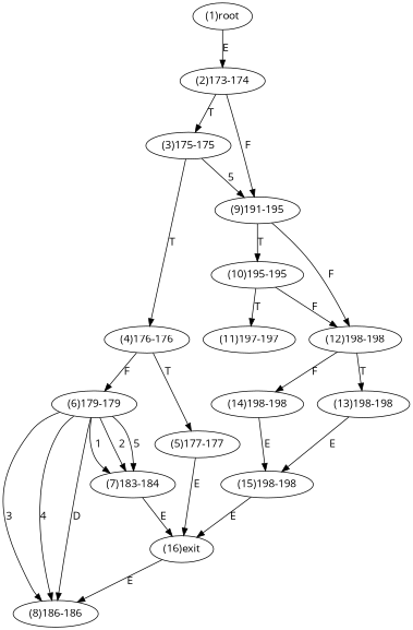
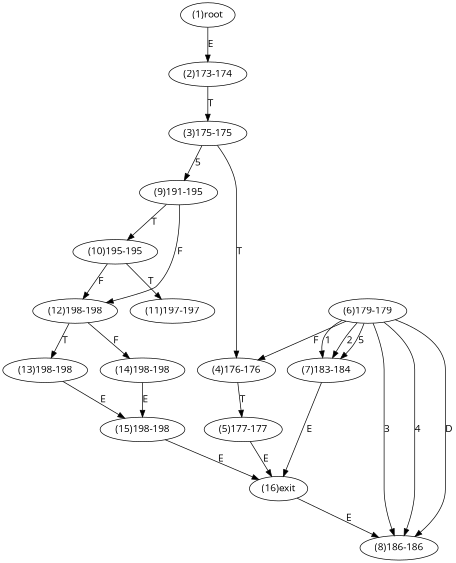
  digraph {
    fontname="Open Sans"
    node [fontname="Open Sans"]
    edge [fontname="Open Sans"]
    n1 [label="(1)root"]
    n2 [label="(2)173-174"]
    n3 [label="(3)175-175"]
    n4 [label="(9)191-195"]
    n5 [label="(4)176-176"]
    n6 [label="(10)195-195"]
    n7 [label="(12)198-198"]
    n8 [label="(5)177-177"]
    n9 [label="(6)179-179"]
    n10 [label="(16)exit"]
    n11 [label="(7)183-184"]
    n12 [label="(8)186-186"]
    n13 [label="(11)197-197"]
    n14 [label="(13)198-198"]
    n15 [label="(14)198-198"]
    n16 [label="(15)198-198"]
    n1 -> n2 [label=E]
    n2 -> n3 [label=T]
-   n2 -> n4 [label=F]
    n3 -> n4 [label=5]
    n3 -> n5 [label=T]
    n4 -> n6 [label=T]
    n4 -> n7 [label=F]
    n5 -> n8 [label=T]
-   n5 -> n9 [label=F]
+   n9 -> n5 [label=F]
    n6 -> n7 [label=F]
    n6 -> n13 [label=T]
    n7 -> n14 [label=T]
    n7 -> n15 [label=F]
    n8 -> n10 [label=E]
    n9 -> n11 [label=1]
    n9 -> n11 [label=2]
    n9 -> n11 [label=5]
    n9 -> n12 [label=3]
    n9 -> n12 [label=4]
    n9 -> n12 [label=D]
    n10 -> n12 [label=E]
    n11 -> n10 [label=E]
    n14 -> n16 [label=E]
    n15 -> n16 [label=E]
    n16 -> n10 [label=E]
  }
